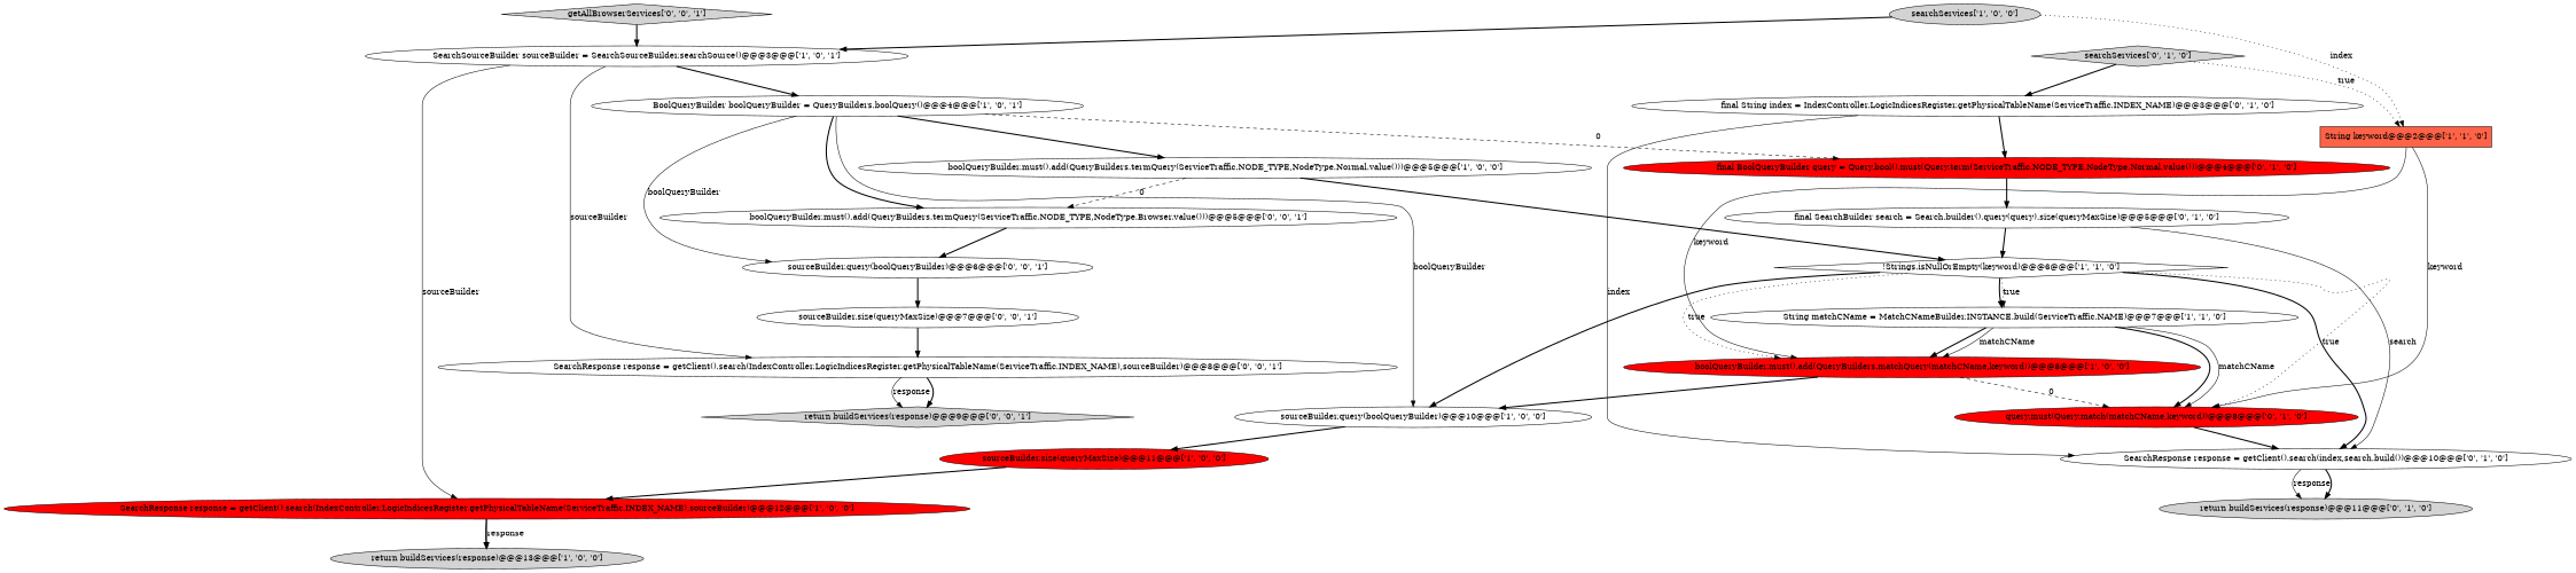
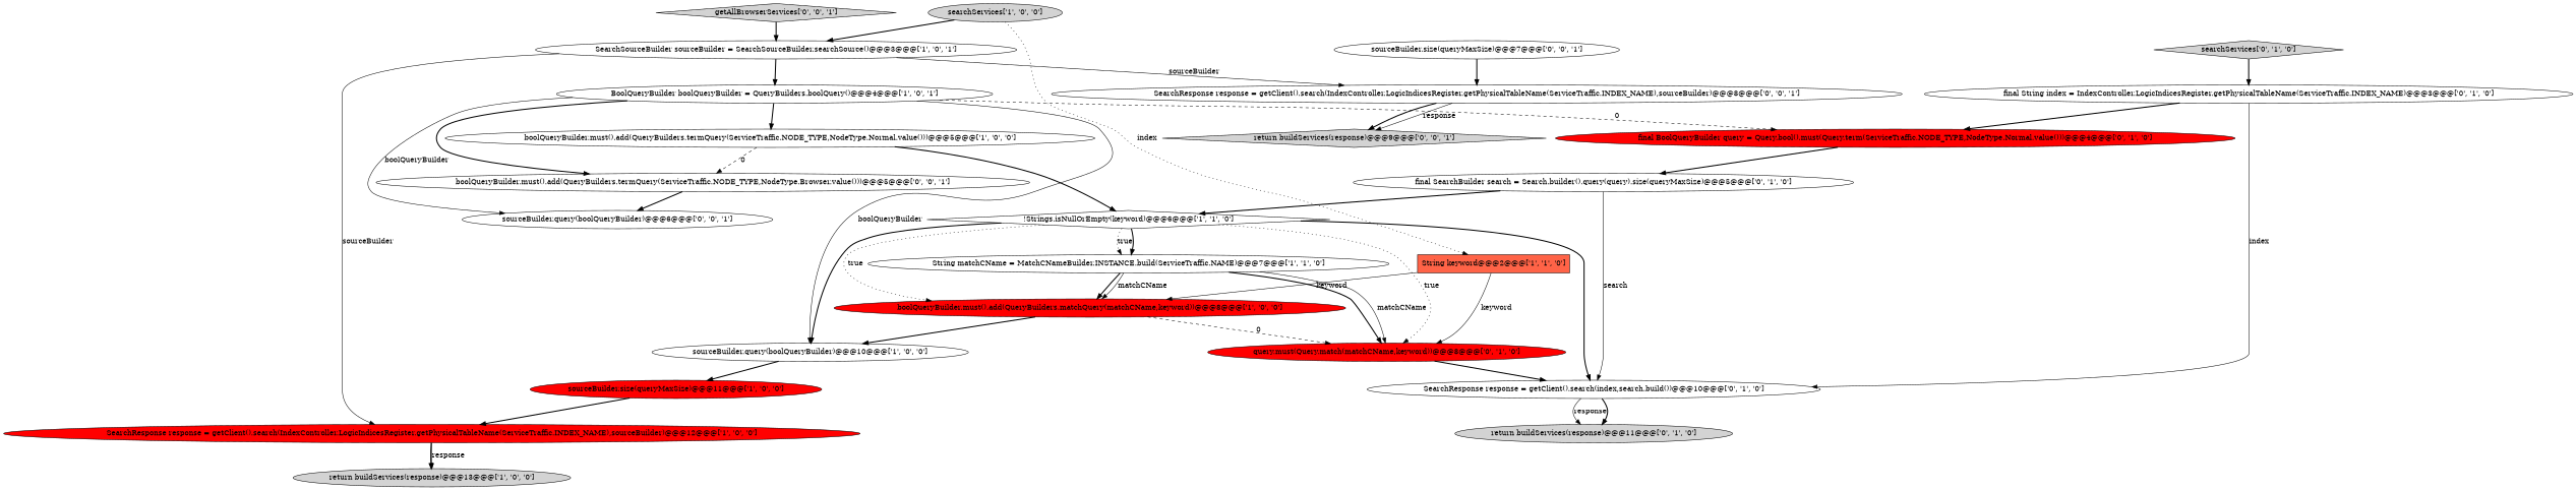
  digraph {
    node [fillcolor=white shape=ellipse style=filled]
    edge [style=bold]
    n1 [fillcolor=lightgray label="return buildServices(response)@@@13@@@['1', '0', '0']"]
    n2 [label="sourceBuilder.query(boolQueryBuilder)@@@10@@@['1', '0', '0']"]
    n3 [fillcolor=red label="sourceBuilder.size(queryMaxSize)@@@11@@@['1', '0', '0']"]
    n4 [fillcolor=red label="SearchResponse response = getClient().search(IndexController.LogicIndicesRegister.getPhysicalTableName(ServiceTraffic.INDEX_NAME),sourceBuilder)@@@12@@@['1', '0', '0']"]
    n5 [fillcolor=lightgray label="searchServices['1', '0', '0']"]
    n6 [label="SearchSourceBuilder sourceBuilder = SearchSourceBuilder.searchSource()@@@3@@@['1', '0', '1']"]
    n7 [fillcolor=tomato label="String keyword@@@2@@@['1', '1', '0']" shape=box]
    n8 [label="BoolQueryBuilder boolQueryBuilder = QueryBuilders.boolQuery()@@@4@@@['1', '0', '1']"]
    n9 [label="SearchResponse response = getClient().search(IndexController.LogicIndicesRegister.getPhysicalTableName(ServiceTraffic.INDEX_NAME),sourceBuilder)@@@8@@@['0', '0', '1']"]
    n10 [fillcolor=red label="query.must(Query.match(matchCName,keyword))@@@8@@@['0', '1', '0']"]
    n11 [fillcolor=red label="boolQueryBuilder.must().add(QueryBuilders.matchQuery(matchCName,keyword))@@@8@@@['1', '0', '0']"]
    n12 [label="final String index = IndexController.LogicIndicesRegister.getPhysicalTableName(ServiceTraffic.INDEX_NAME)@@@3@@@['0', '1', '0']"]
    n13 [fillcolor=red label="final BoolQueryBuilder query = Query.bool().must(Query.term(ServiceTraffic.NODE_TYPE,NodeType.Normal.value()))@@@4@@@['0', '1', '0']"]
    n14 [label="SearchResponse response = getClient().search(index,search.build())@@@10@@@['0', '1', '0']"]
    n15 [label="final SearchBuilder search = Search.builder().query(query).size(queryMaxSize)@@@5@@@['0', '1', '0']"]
    n16 [fillcolor=lightgray label="return buildServices(response)@@@11@@@['0', '1', '0']"]
    n17 [fillcolor=lightgray label="getAllBrowserServices['0', '0', '1']" shape=diamond]
    n18 [fillcolor=lightgray label="searchServices['0', '1', '0']" shape=diamond]
    n19 [label="sourceBuilder.query(boolQueryBuilder)@@@6@@@['0', '0', '1']"]
    n20 [label="boolQueryBuilder.must().add(QueryBuilders.termQuery(ServiceTraffic.NODE_TYPE,NodeType.Normal.value()))@@@5@@@['1', '0', '0']"]
    n21 [label="boolQueryBuilder.must().add(QueryBuilders.termQuery(ServiceTraffic.NODE_TYPE,NodeType.Browser.value()))@@@5@@@['0', '0', '1']"]
    n22 [fillcolor=lightgray label="return buildServices(response)@@@9@@@['0', '0', '1']" shape=diamond]
    n23 [label="sourceBuilder.size(queryMaxSize)@@@7@@@['0', '0', '1']"]
    n24 [label="!Strings.isNullOrEmpty(keyword)@@@6@@@['1', '1', '0']" shape=diamond]
    n25 [label="String matchCName = MatchCNameBuilder.INSTANCE.build(ServiceTraffic.NAME)@@@7@@@['1', '1', '0']"]
    n2 -> n3
    n3 -> n4
    n4 -> n1
    n4 -> n1 [label=response style=solid]
    n5 -> n6
    n5 -> n7 [label=index style=dotted]
    n6 -> n4 [label=sourceBuilder style=solid]
    n6 -> n8
    n6 -> n9 [label=sourceBuilder style=solid]
    n7 -> n10 [label=keyword style=solid]
    n7 -> n11 [label=keyword style=solid]
    n8 -> n2 [label=boolQueryBuilder style=solid]
    n8 -> n13 [label=0 style=dashed]
    n8 -> n19 [label=boolQueryBuilder style=solid]
    n8 -> n20
    n8 -> n21
    n9 -> n22
    n9 -> n22 [label=response style=solid]
    n10 -> n14
    n11 -> n2
    n11 -> n10 [label=0 style=dashed]
    n12 -> n13
    n12 -> n14 [label=index style=solid]
    n13 -> n15
    n14 -> n16 [label=response style=solid]
    n14 -> n16
    n15 -> n14 [label=search style=solid]
    n15 -> n24
    n17 -> n6
-   n18 -> n7 [label=true style=dotted]
    n18 -> n12
-   n19 -> n23
    n20 -> n21 [label=0 style=dashed]
    n20 -> n24
    n21 -> n19
    n23 -> n9
    n24 -> n2
    n24 -> n10 [label=true style=dotted]
    n24 -> n11 [label=true style=dotted]
    n24 -> n14
    n24 -> n25 [label=true style=dotted]
    n24 -> n25
    n25 -> n10
    n25 -> n10 [label=matchCName style=solid]
    n25 -> n11
    n25 -> n11 [label=matchCName style=solid]
  }
